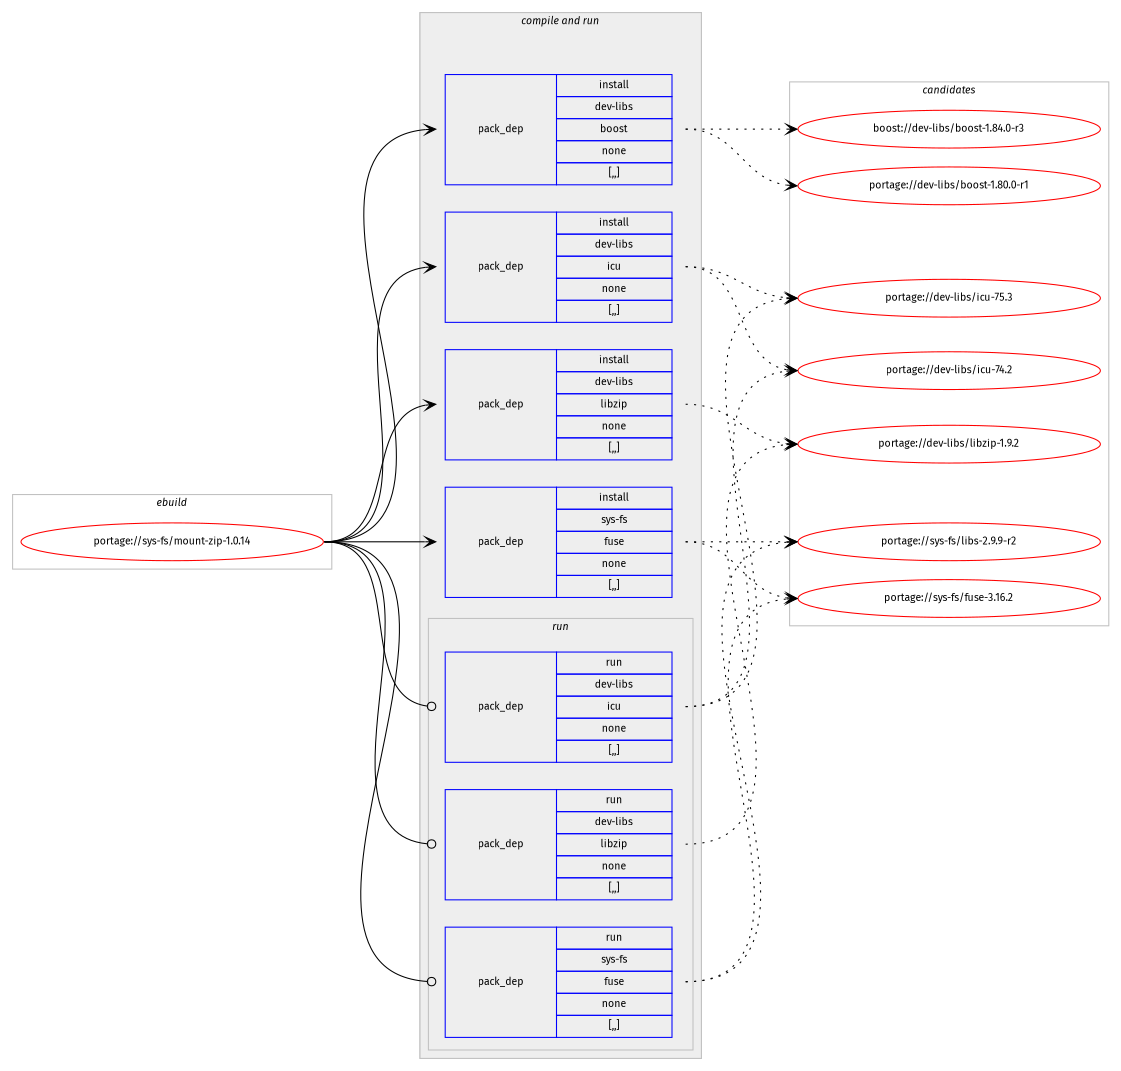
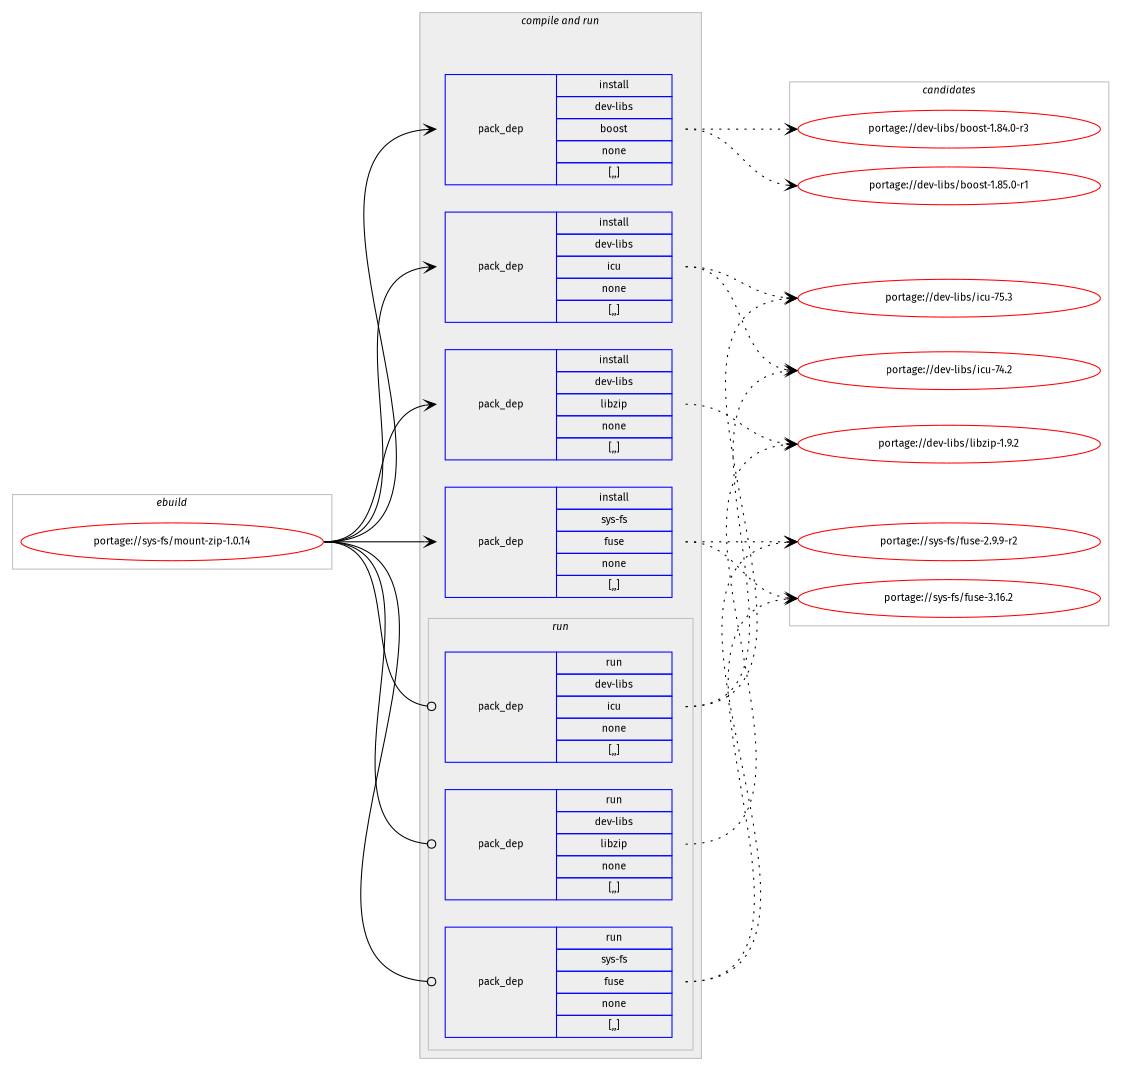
  digraph {
    compound=true
    concentrate=true
    fontname="Fira Sans"
    fontsize=10
    newrank=true
    rankdir=LR
    ranksep=1.5
    node [color=red fontname="Fira Sans" fontsize=10]
    edge [arrowhead=vee fontname="Fira Sans" headport=w style=dotted tailport=e weight=100]
    n1 [label="portage://sys-fs/mount-zip-1.0.14" width=4]
    n2 [color=blue label=<<TABLE BORDER="0" CELLBORDER="1" CELLSPACING="0" CELLPADDING="4" WIDTH="220"><TR><TD ROWSPAN="6" CELLPADDING="30">pack_dep</TD></TR><TR><TD WIDTH="110">install</TD></TR><TR><TD>dev-libs</TD></TR><TR><TD>boost</TD></TR><TR><TD>none</TD></TR><TR><TD>[,,]</TD></TR></TABLE>> shape=none]
    n3 [color=blue label=<<TABLE BORDER="0" CELLBORDER="1" CELLSPACING="0" CELLPADDING="4" WIDTH="220"><TR><TD ROWSPAN="6" CELLPADDING="30">pack_dep</TD></TR><TR><TD WIDTH="110">install</TD></TR><TR><TD>dev-libs</TD></TR><TR><TD>icu</TD></TR><TR><TD>none</TD></TR><TR><TD>[,,]</TD></TR></TABLE>> shape=none]
    n4 [color=blue label=<<TABLE BORDER="0" CELLBORDER="1" CELLSPACING="0" CELLPADDING="4" WIDTH="220"><TR><TD ROWSPAN="6" CELLPADDING="30">pack_dep</TD></TR><TR><TD WIDTH="110">install</TD></TR><TR><TD>dev-libs</TD></TR><TR><TD>libzip</TD></TR><TR><TD>none</TD></TR><TR><TD>[,,]</TD></TR></TABLE>> shape=none]
    n5 [color=blue label=<<TABLE BORDER="0" CELLBORDER="1" CELLSPACING="0" CELLPADDING="4" WIDTH="220"><TR><TD ROWSPAN="6" CELLPADDING="30">pack_dep</TD></TR><TR><TD WIDTH="110">install</TD></TR><TR><TD>sys-fs</TD></TR><TR><TD>fuse</TD></TR><TR><TD>none</TD></TR><TR><TD>[,,]</TD></TR></TABLE>> shape=none]
    n6 [color=blue label=<<TABLE BORDER="0" CELLBORDER="1" CELLSPACING="0" CELLPADDING="4" WIDTH="220"><TR><TD ROWSPAN="6" CELLPADDING="30">pack_dep</TD></TR><TR><TD WIDTH="110">run</TD></TR><TR><TD>dev-libs</TD></TR><TR><TD>icu</TD></TR><TR><TD>none</TD></TR><TR><TD>[,,]</TD></TR></TABLE>> shape=none]
    n7 [color=blue label=<<TABLE BORDER="0" CELLBORDER="1" CELLSPACING="0" CELLPADDING="4" WIDTH="220"><TR><TD ROWSPAN="6" CELLPADDING="30">pack_dep</TD></TR><TR><TD WIDTH="110">run</TD></TR><TR><TD>dev-libs</TD></TR><TR><TD>libzip</TD></TR><TR><TD>none</TD></TR><TR><TD>[,,]</TD></TR></TABLE>> shape=none]
    n8 [color=blue label=<<TABLE BORDER="0" CELLBORDER="1" CELLSPACING="0" CELLPADDING="4" WIDTH="220"><TR><TD ROWSPAN="6" CELLPADDING="30">pack_dep</TD></TR><TR><TD WIDTH="110">run</TD></TR><TR><TD>sys-fs</TD></TR><TR><TD>fuse</TD></TR><TR><TD>none</TD></TR><TR><TD>[,,]</TD></TR></TABLE>> shape=none]
-   n9 [label="portage://dev-libs/boost-1.80.0-r1" width=4]
-   n10 [label="boost://dev-libs/boost-1.84.0-r3" width=4]
+   n9 [label="portage://dev-libs/boost-1.85.0-r1" width=4]
+   n10 [label="portage://dev-libs/boost-1.84.0-r3" width=4]
    n11 [label="portage://dev-libs/icu-75.3" width=4]
    n12 [label="portage://dev-libs/icu-74.2" width=4]
    n13 [label="portage://dev-libs/libzip-1.9.2" width=4]
    n14 [label="portage://sys-fs/fuse-3.16.2" width=4]
-   n15 [label="portage://sys-fs/libs-2.9.9-r2" width=4]
+   n15 [label="portage://sys-fs/fuse-2.9.9-r2" width=4]
    subgraph cluster_1 {
      color=gray
      label=<<i>ebuild</i>>
      n1
    }
    subgraph cluster_2 {
      color=gray
      label=<<i>dependencies</i>>
      subgraph cluster_3 {
        color=gray
        fillcolor="#eeeeee"
        label=<<i>compile</i>>
        style=filled
        subgraph sub_4 {
          color=gray
          fillcolor="#eeeeee"
          label=<<i>compile</i>>
          style=filled
          n2
        }
        subgraph sub_5 {
          color=gray
          fillcolor="#eeeeee"
          label=<<i>compile</i>>
          style=filled
          n3
        }
        subgraph sub_6 {
          color=gray
          fillcolor="#eeeeee"
          label=<<i>compile</i>>
          style=filled
          n4
        }
        subgraph sub_7 {
          color=gray
          fillcolor="#eeeeee"
          label=<<i>compile</i>>
          style=filled
          n5
        }
      }
      subgraph cluster_8 {
        color=gray
        fillcolor="#eeeeee"
        label=<<i>compile and run</i>>
        style=filled
      }
      subgraph cluster_9 {
        color=gray
        fillcolor="#eeeeee"
        label=<<i>run</i>>
        style=filled
        subgraph sub_10 {
          color=gray
          fillcolor="#eeeeee"
          label=<<i>run</i>>
          style=filled
          n6
        }
        subgraph sub_11 {
          color=gray
          fillcolor="#eeeeee"
          label=<<i>run</i>>
          style=filled
          n7
        }
        subgraph sub_12 {
          color=gray
          fillcolor="#eeeeee"
          label=<<i>run</i>>
          style=filled
          n8
        }
      }
    }
    subgraph cluster_13 {
      color=gray
      label=<<i>candidates</i>>
      rank=same
      subgraph sub_14 {
        color=black
        label=<<i>candidates</i>>
        nodesep=1
        rank=same
        n9
        n10
      }
      subgraph sub_15 {
        color=black
        label=<<i>candidates</i>>
        nodesep=1
        rank=same
        n11
        n12
      }
      subgraph sub_16 {
        color=black
        label=<<i>candidates</i>>
        nodesep=1
        rank=same
        n13
      }
      subgraph sub_17 {
        color=black
        label=<<i>candidates</i>>
        nodesep=1
        rank=same
        n14
        n15
      }
      subgraph sub_18 {
        color=black
        label=<<i>candidates</i>>
        nodesep=1
        rank=same
        n11
        n12
      }
      subgraph sub_19 {
        color=black
        label=<<i>candidates</i>>
        nodesep=1
        rank=same
        n13
      }
      subgraph sub_20 {
        color=black
        label=<<i>candidates</i>>
        nodesep=1
        rank=same
        n14
        n15
      }
    }
    n1 -> n2 [style=solid weight=20]
    n1 -> n3 [style=solid weight=20]
    n1 -> n4 [style=solid weight=20]
    n1 -> n5 [style=solid weight=20]
    n1 -> n6 [arrowhead=odot style=solid weight=20]
    n1 -> n7 [arrowhead=odot style=solid weight=20]
    n1 -> n8 [arrowhead=odot style=solid weight=20]
    n2 -> n9
    n2 -> n10
    n3 -> n11
    n3 -> n12
    n4 -> n13
    n5 -> n14
    n5 -> n15
    n6 -> n11
    n6 -> n12
    n7 -> n13
    n8 -> n14
    n8 -> n15
  }
